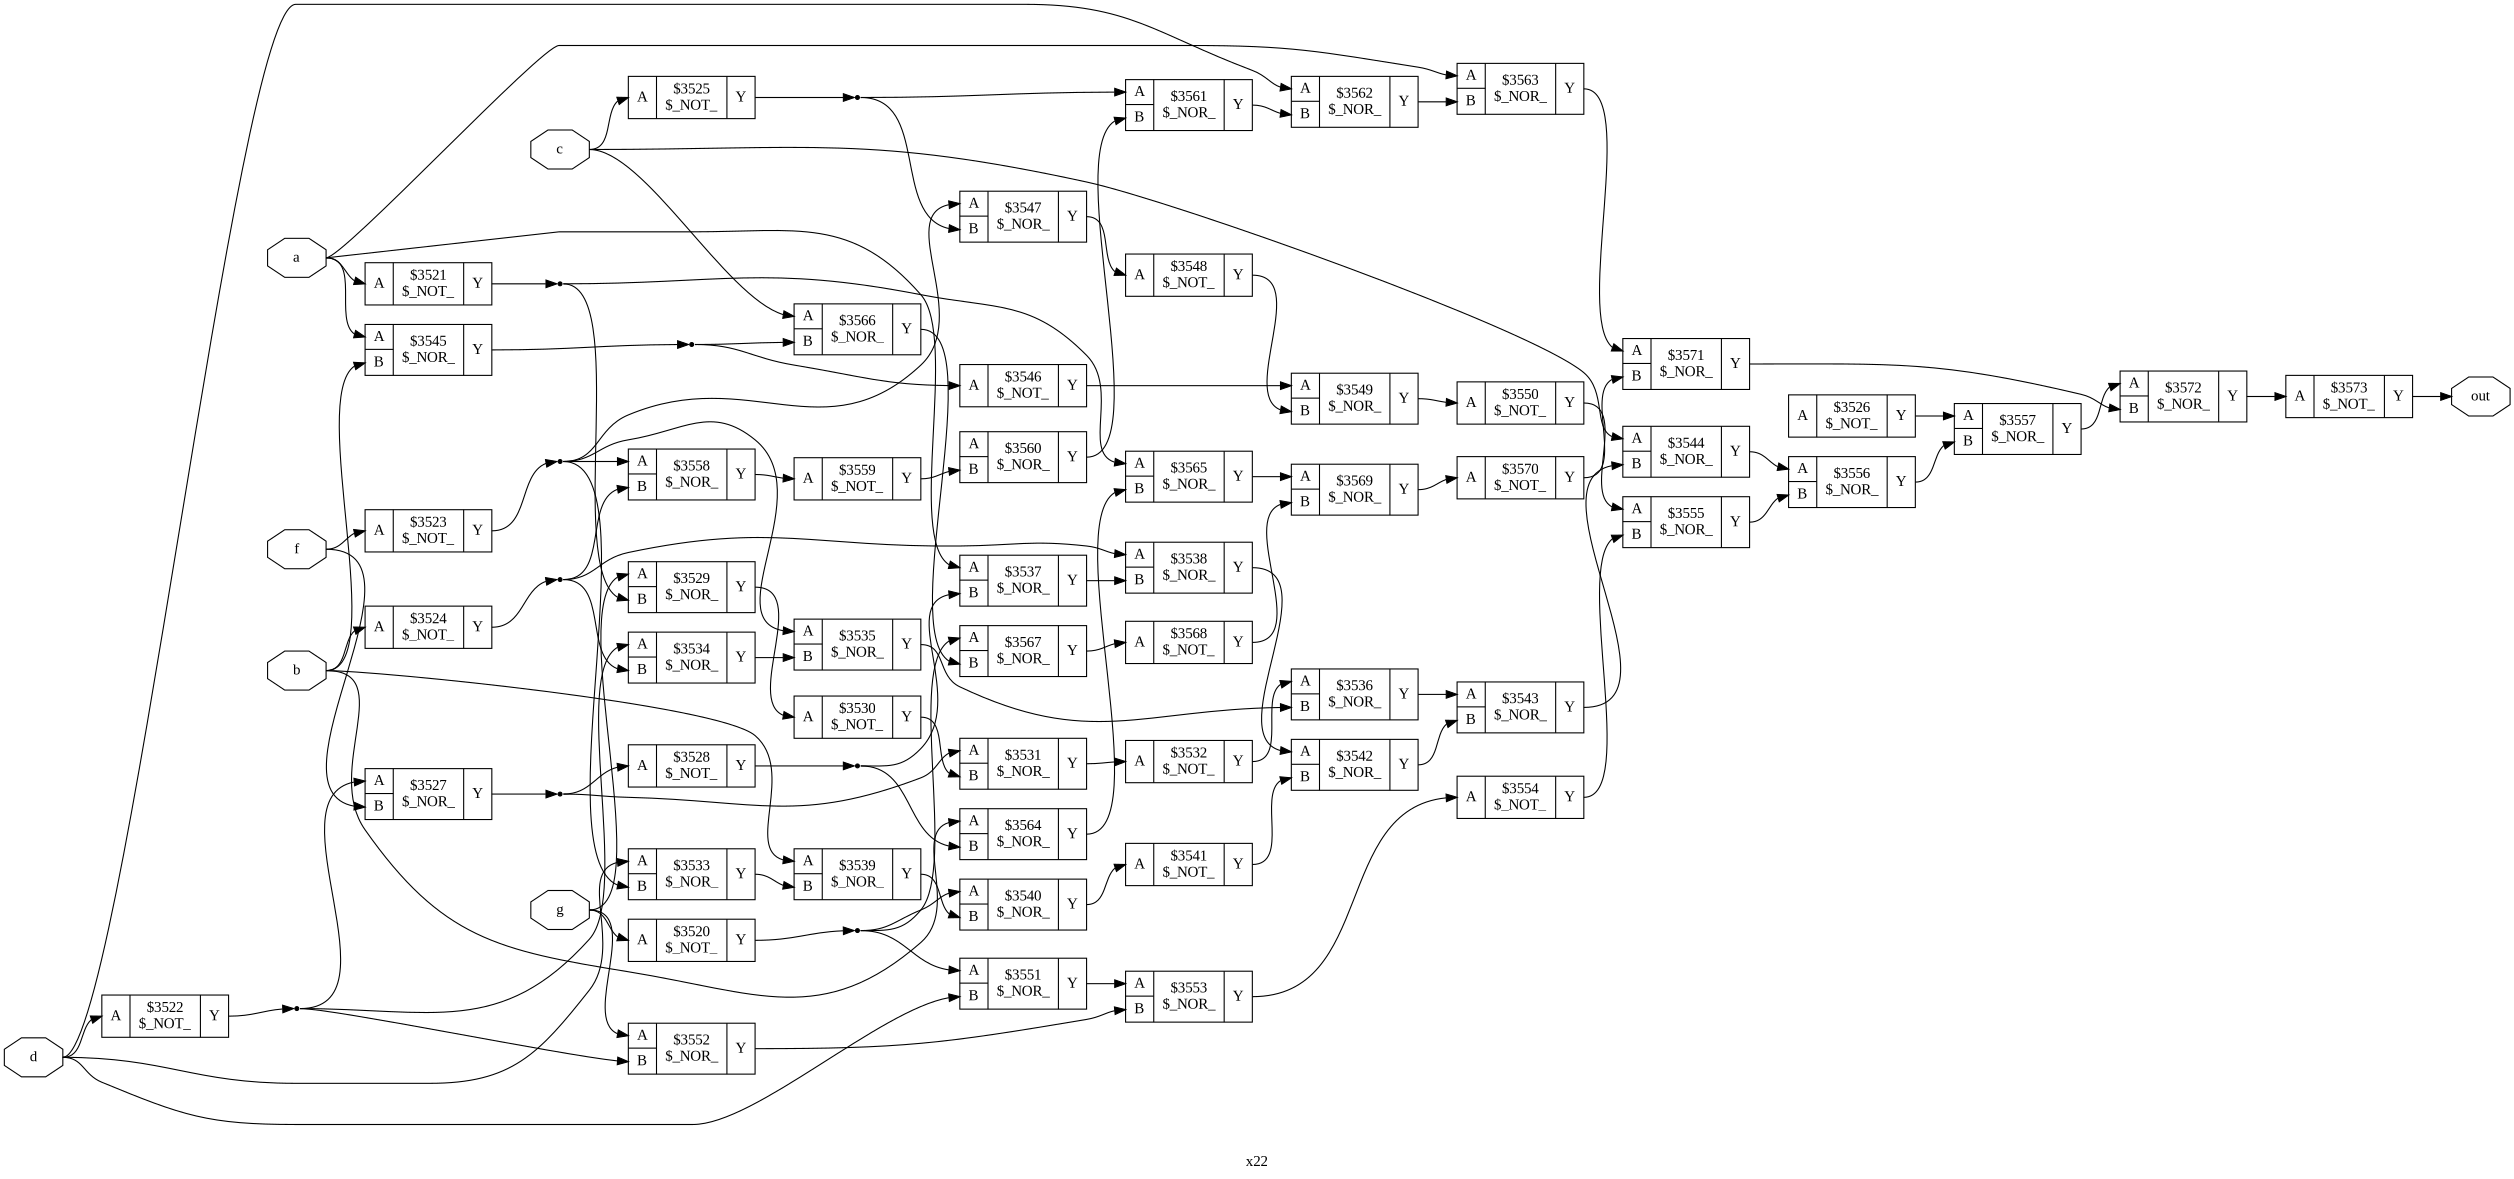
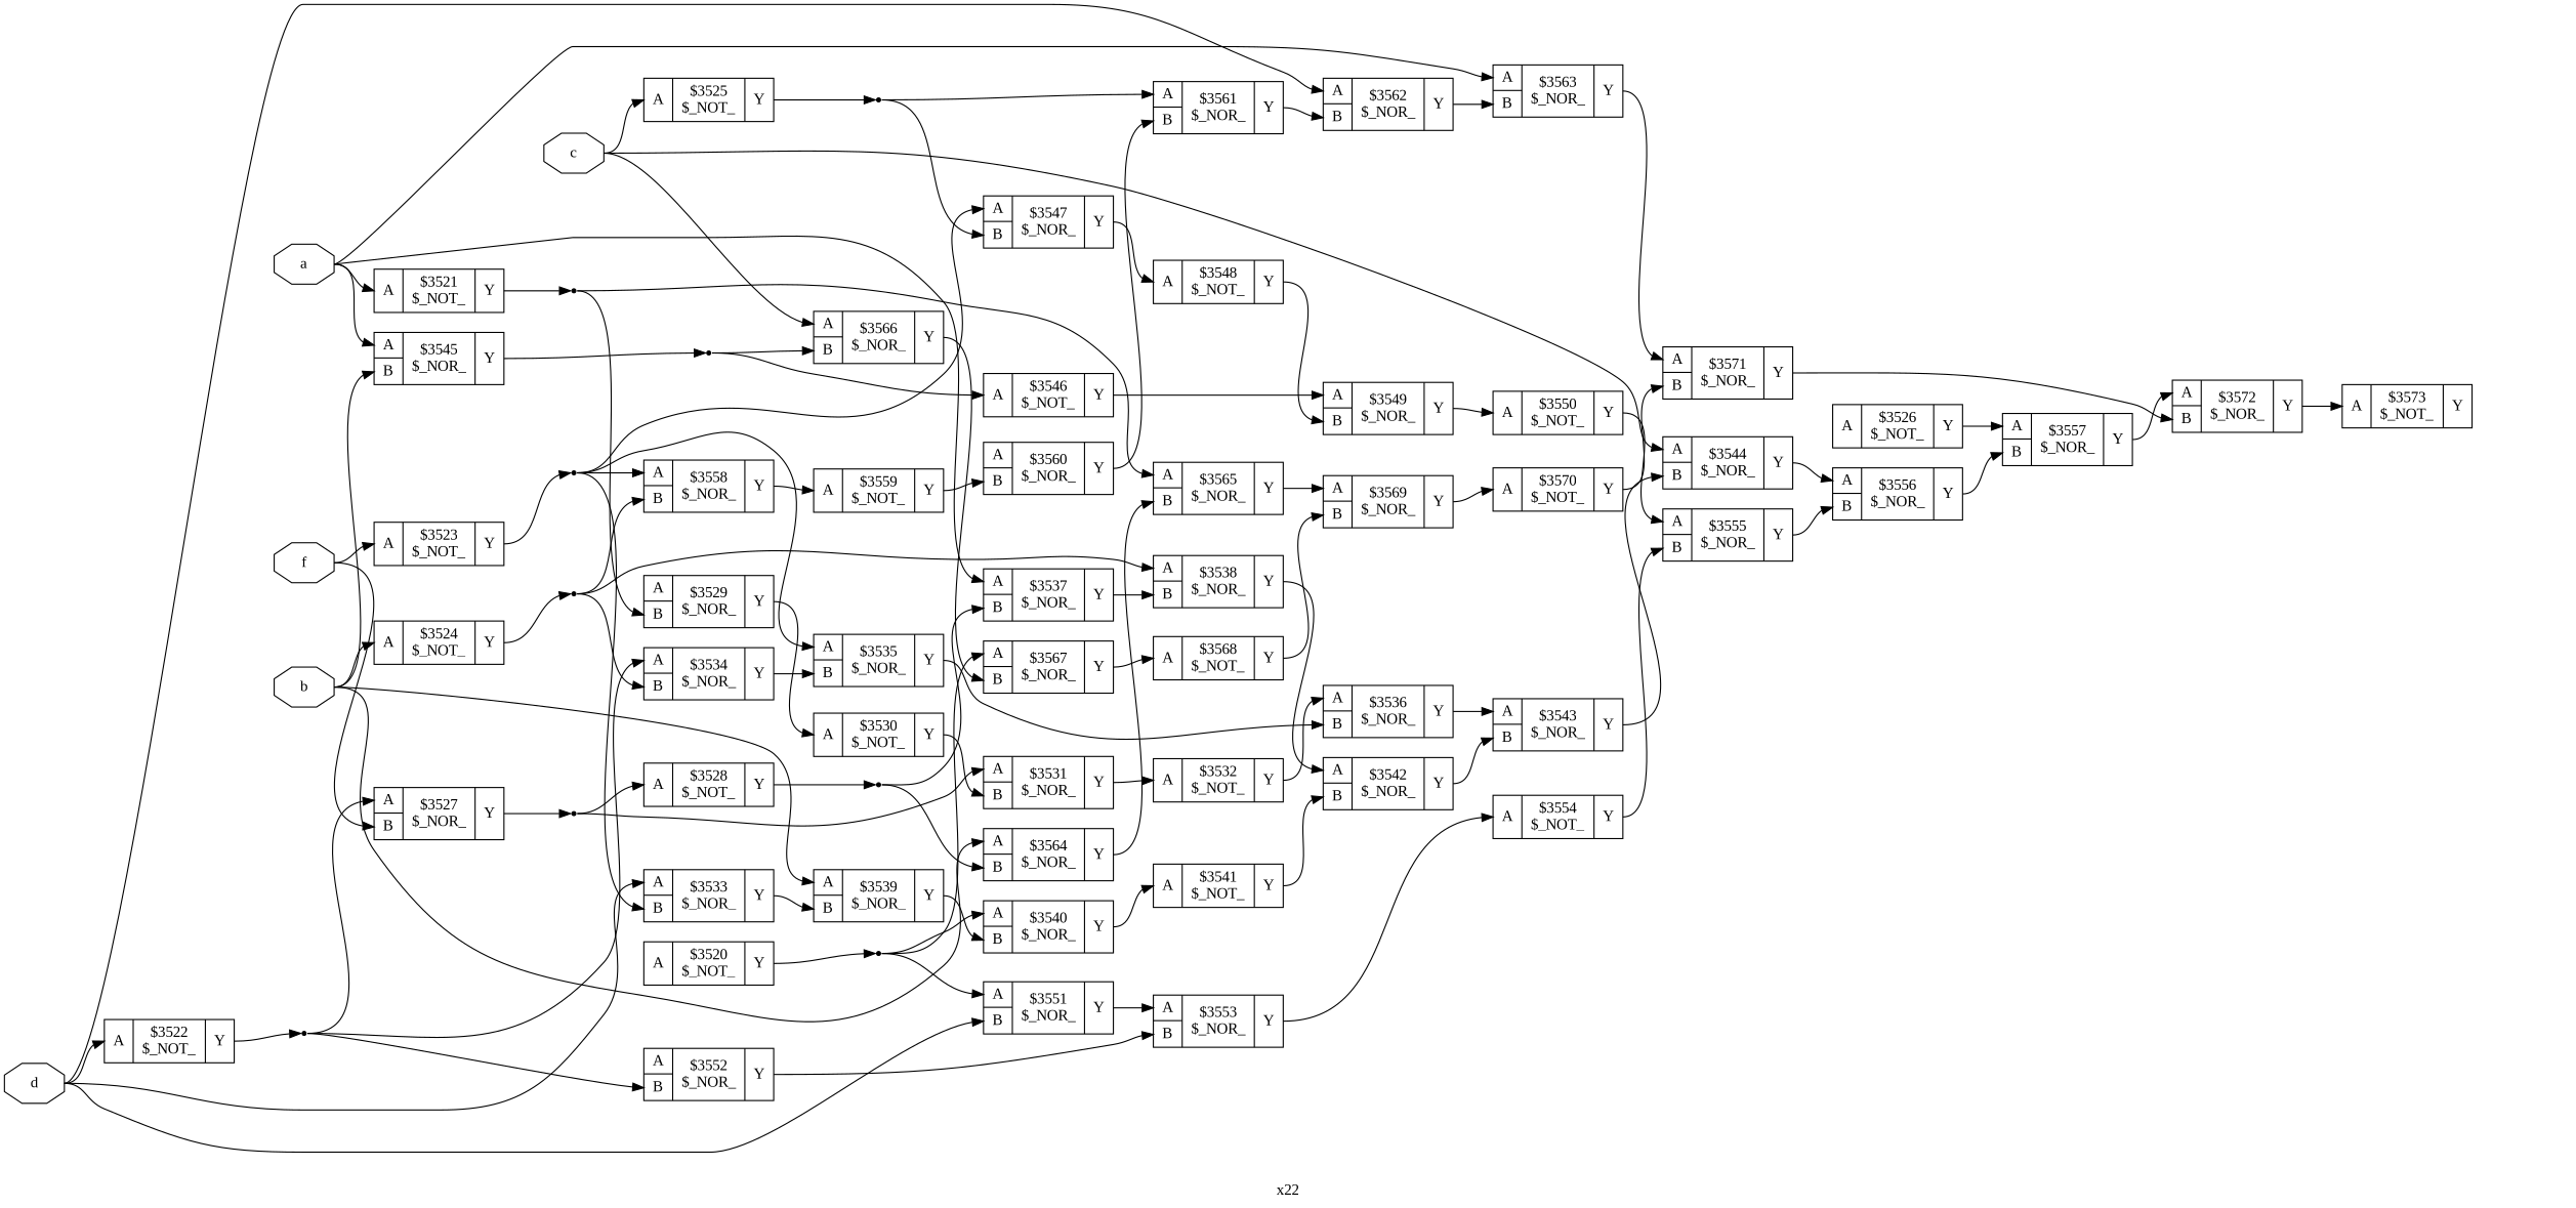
  digraph {
    fontname="Liberation Serif"
    label=x22
    rankdir=LR
    remincross=true
    node [fontname="Liberation Serif" shape=record]
    edge [color=black fontname="Liberation Serif" headport="p62:w" tailport="p63:e"]
    n54 [color=black fontcolor=black label=a shape=octagon]
    c65 [label="{{<p62> A}|$3521\n$_NOT_|{<p63> Y}}"]
    c82 [label="{{<p62> A|<p71> B}|$3537\n$_NOR_|{<p63> Y}}"]
    c90 [label="{{<p62> A|<p71> B}|$3545\n$_NOR_|{<p63> Y}}"]
    c108 [label="{{<p62> A|<p71> B}|$3563\n$_NOR_|{<p63> Y}}"]
    n1 [shape=point]
    c83 [label="{{<p62> A|<p71> B}|$3538\n$_NOR_|{<p63> Y}}"]
    n25 [shape=point]
    c116 [label="{{<p62> A|<p71> B}|$3571\n$_NOR_|{<p63> Y}}"]
    n55 [color=black fontcolor=black label=b shape=octagon]
    c68 [label="{{<p62> A}|$3524\n$_NOT_|{<p63> Y}}"]
    c84 [label="{{<p62> A|<p71> B}|$3539\n$_NOR_|{<p63> Y}}"]
    c109 [label="{{<p62> A|<p71> B}|$3564\n$_NOR_|{<p63> Y}}"]
    n4 [shape=point]
    c85 [label="{{<p62> A|<p71> B}|$3540\n$_NOR_|{<p63> Y}}"]
    c110 [label="{{<p62> A|<p71> B}|$3565\n$_NOR_|{<p63> Y}}"]
    n56 [color=black fontcolor=black label=c shape=octagon]
    c69 [label="{{<p62> A}|$3525\n$_NOT_|{<p63> Y}}"]
    c89 [label="{{<p62> A|<p71> B}|$3544\n$_NOR_|{<p63> Y}}"]
    c111 [label="{{<p62> A|<p71> B}|$3566\n$_NOR_|{<p63> Y}}"]
    n5 [shape=point]
    c101 [label="{{<p62> A|<p71> B}|$3556\n$_NOR_|{<p63> Y}}"]
    c112 [label="{{<p62> A|<p71> B}|$3567\n$_NOR_|{<p63> Y}}"]
    n57 [color=black fontcolor=black label=d shape=octagon]
    c66 [label="{{<p62> A}|$3522\n$_NOT_|{<p63> Y}}"]
    c78 [label="{{<p62> A|<p71> B}|$3533\n$_NOR_|{<p63> Y}}"]
    c96 [label="{{<p62> A|<p71> B}|$3551\n$_NOR_|{<p63> Y}}"]
    c107 [label="{{<p62> A|<p71> B}|$3562\n$_NOR_|{<p63> Y}}"]
    n2 [shape=point]
    c98 [label="{{<p62> A|<p71> B}|$3553\n$_NOR_|{<p63> Y}}"]
    c70 [label="{{<p62> A}|$3526\n$_NOT_|{<p63> Y}}"]
    c102 [label="{{<p62> A|<p71> B}|$3557\n$_NOR_|{<p63> Y}}"]
    c105 [label="{{<p62> A|<p71> B}|$3560\n$_NOR_|{<p63> Y}}"]
    c106 [label="{{<p62> A|<p71> B}|$3561\n$_NOR_|{<p63> Y}}"]
    n59 [color=black fontcolor=black label=f shape=octagon]
    c67 [label="{{<p62> A}|$3523\n$_NOT_|{<p63> Y}}"]
    c72 [label="{{<p62> A|<p71> B}|$3527\n$_NOR_|{<p63> Y}}"]
    n3 [shape=point]
    n7 [shape=point]
-   n60 [color=black fontcolor=black label=g shape=octagon]
    c64 [label="{{<p62> A}|$3520\n$_NOT_|{<p63> Y}}"]
    c74 [label="{{<p62> A|<p71> B}|$3529\n$_NOR_|{<p63> Y}}"]
    c97 [label="{{<p62> A|<p71> B}|$3552\n$_NOR_|{<p63> Y}}"]
    n53 [shape=point]
    c75 [label="{{<p62> A}|$3530\n$_NOT_|{<p63> Y}}"]
-   n61 [color=black fontcolor=black label=out shape=octagon]
    c79 [label="{{<p62> A|<p71> B}|$3534\n$_NOR_|{<p63> Y}}"]
    c80 [label="{{<p62> A|<p71> B}|$3535\n$_NOR_|{<p63> Y}}"]
    c92 [label="{{<p62> A|<p71> B}|$3547\n$_NOR_|{<p63> Y}}"]
    c103 [label="{{<p62> A|<p71> B}|$3558\n$_NOR_|{<p63> Y}}"]
    c117 [label="{{<p62> A|<p71> B}|$3572\n$_NOR_|{<p63> Y}}"]
    c73 [label="{{<p62> A}|$3528\n$_NOT_|{<p63> Y}}"]
    c76 [label="{{<p62> A|<p71> B}|$3531\n$_NOR_|{<p63> Y}}"]
    n8 [shape=point]
    c77 [label="{{<p62> A}|$3532\n$_NOT_|{<p63> Y}}"]
    c81 [label="{{<p62> A|<p71> B}|$3536\n$_NOR_|{<p63> Y}}"]
    c88 [label="{{<p62> A|<p71> B}|$3543\n$_NOR_|{<p63> Y}}"]
    c87 [label="{{<p62> A|<p71> B}|$3542\n$_NOR_|{<p63> Y}}"]
    c86 [label="{{<p62> A}|$3541\n$_NOT_|{<p63> Y}}"]
    c91 [label="{{<p62> A}|$3546\n$_NOT_|{<p63> Y}}"]
    c94 [label="{{<p62> A|<p71> B}|$3549\n$_NOR_|{<p63> Y}}"]
    c95 [label="{{<p62> A}|$3550\n$_NOT_|{<p63> Y}}"]
    c93 [label="{{<p62> A}|$3548\n$_NOT_|{<p63> Y}}"]
    c100 [label="{{<p62> A|<p71> B}|$3555\n$_NOR_|{<p63> Y}}"]
    c99 [label="{{<p62> A}|$3554\n$_NOT_|{<p63> Y}}"]
    c118 [label="{{<p62> A}|$3573\n$_NOT_|{<p63> Y}}"]
    c104 [label="{{<p62> A}|$3559\n$_NOT_|{<p63> Y}}"]
    c114 [label="{{<p62> A|<p71> B}|$3569\n$_NOR_|{<p63> Y}}"]
    c115 [label="{{<p62> A}|$3570\n$_NOT_|{<p63> Y}}"]
    c113 [label="{{<p62> A}|$3568\n$_NOT_|{<p63> Y}}"]
    n54 -> c65 [tailport=e]
    n54 -> c82 [tailport=e]
    n54 -> c90 [tailport=e]
    n54 -> c108 [tailport=e]
    c65 -> n1 [headport=w]
    c82 -> c83 [headport="p71:w"]
    c90 -> n25 [headport=w]
    c108 -> c116
    n1 -> c110 [tailport=e]
    n1 -> c74 [headport="p71:w" tailport=e]
    c83 -> c87
    n25 -> c111 [headport="p71:w" tailport=e]
    n25 -> c91 [tailport=e]
    c116 -> c117 [headport="p71:w"]
    n55 -> c90 [headport="p71:w" tailport=e]
    n55 -> c68 [tailport=e]
    n55 -> c84 [tailport=e]
    n55 -> c109 [tailport=e]
    c68 -> n4 [headport=w]
    c84 -> c85 [headport="p71:w"]
    c109 -> c110 [headport="p71:w"]
    n4 -> c83 [tailport=e]
    n4 -> c79 [headport="p71:w" tailport=e]
    n4 -> c103 [headport="p71:w" tailport=e]
    c85 -> c86
    c110 -> c114
    n56 -> c69 [tailport=e]
    n56 -> c89 [tailport=e]
    n56 -> c111 [tailport=e]
    c69 -> n5 [headport=w]
    c89 -> c101
    c111 -> c112 [headport="p71:w"]
    n5 -> c106 [tailport=e]
    n5 -> c92 [headport="p71:w" tailport=e]
    c101 -> c102 [headport="p71:w"]
    c112 -> c113
    n57 -> c66 [tailport=e]
    n57 -> c78 [tailport=e]
    n57 -> c96 [headport="p71:w" tailport=e]
    n57 -> c107 [tailport=e]
    c66 -> n2 [headport=w]
    c78 -> c84 [headport="p71:w"]
    c96 -> c98
    c107 -> c108 [headport="p71:w"]
    n2 -> c72 [tailport=e]
    n2 -> c97 [headport="p71:w" tailport=e]
    n2 -> c79 [tailport=e]
    c98 -> c99
    c70 -> c102
    c102 -> c117
    c105 -> c106 [headport="p71:w"]
    c106 -> c107 [headport="p71:w"]
    n59 -> c67 [tailport=e]
    n59 -> c72 [headport="p71:w" tailport=e]
    c67 -> n3 [headport=w]
    c72 -> n7 [headport=w]
    n3 -> c78 [headport="p71:w" tailport=e]
    n3 -> c80 [tailport=e]
    n3 -> c92 [tailport=e]
    n3 -> c103 [tailport=e]
    n7 -> c73 [tailport=e]
    n7 -> c76 [tailport=e]
-   n60 -> c64 [tailport=e]
-   n60 -> c74 [tailport=e]
-   n60 -> c97 [tailport=e]
    c64 -> n53 [headport=w]
    c74 -> c75
    c97 -> c98 [headport="p71:w"]
    n53 -> c85 [tailport=e]
    n53 -> c112 [tailport=e]
    n53 -> c96 [tailport=e]
    c75 -> c76 [headport="p71:w"]
    c79 -> c80 [headport="p71:w"]
    c80 -> c81 [headport="p71:w"]
    c92 -> c93
    c103 -> c104
    c117 -> c118
    c73 -> n8 [headport=w]
    c76 -> c77
    n8 -> c82 [headport="p71:w" tailport=e]
    n8 -> c109 [headport="p71:w" tailport=e]
    c77 -> c81
    c81 -> c88
    c88 -> c89 [headport="p71:w"]
    c87 -> c88 [headport="p71:w"]
    c86 -> c87 [headport="p71:w"]
    c91 -> c94
    c94 -> c95
    c95 -> c100
    c93 -> c94 [headport="p71:w"]
    c100 -> c101 [headport="p71:w"]
    c99 -> c100 [headport="p71:w"]
-   c118 -> n61 [headport=w]
    c104 -> c105 [headport="p71:w"]
    c114 -> c115
    c115 -> c116 [headport="p71:w"]
    c113 -> c114 [headport="p71:w"]
  }
